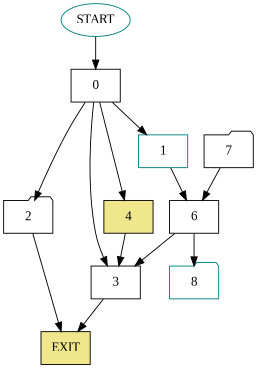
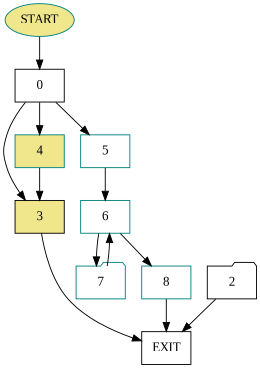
  digraph {
    fontname="Liberation Serif"
    node [color=teal fillcolor=white fontname="Liberation Serif" shape=box style=filled]
    edge [fontname="Liberation Serif"]
-   n1 [label=START shape=ellipse]
+   n1 [fillcolor=khaki label=START shape=ellipse]
    n2 [color=black label=0]
    2 [color=black shape=folder]
-   3 [color=black]
-   4 [color=black fillcolor=khaki]
-   5 [label=1]
-   n7 [color=black fillcolor=khaki label=EXIT]
-   6 [color=black]
-   7 [color=black shape=folder]
-   8 [shape=folder]
+   3 [color=black fillcolor=khaki]
+   4 [fillcolor=khaki]
+   5
+   n7 [color=black label=EXIT]
+   6
+   7 [shape=folder]
+   8
    n1 -> n2
-   n2 -> 2
    n2 -> 3
    n2 -> 4
    n2 -> 5
    2 -> n7
    3 -> n7
    4 -> 3
    5 -> 6
-   6 -> 3
+   6 -> 7
    6 -> 8
    7 -> 6
+   8 -> n7
  }
